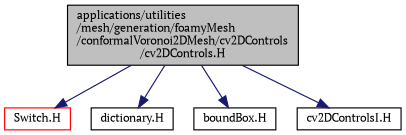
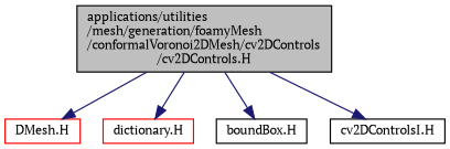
  digraph {
    fontname="PT Serif"
    node [color=black fontname="PT Serif" fontsize=10 shape=record]
    edge [color=midnightblue fontname="PT Serif" fontsize=10 labelfontname=Helvetica labelfontsize=10 style=solid]
    n1 [fillcolor=grey75 fontcolor=black height=0.2 label="applications/utilities\l/mesh/generation/foamyMesh\l/conformalVoronoi2DMesh/cv2DControls\l/cv2DControls.H" style=filled width=0.4]
-   n2 [color=red height=0.2 label="Switch.H" width=0.4]
-   n3 [height=0.2 label="dictionary.H" width=0.4]
+   n2 [color=red height=0.2 label="DMesh.H" width=0.4]
+   n3 [color=red height=0.2 label="dictionary.H" width=0.4]
    n4 [height=0.2 label="boundBox.H" width=0.4]
    n5 [height=0.2 label="cv2DControlsI.H" width=0.4]
    n1 -> n2
    n1 -> n3
    n1 -> n4
    n1 -> n5
  }
